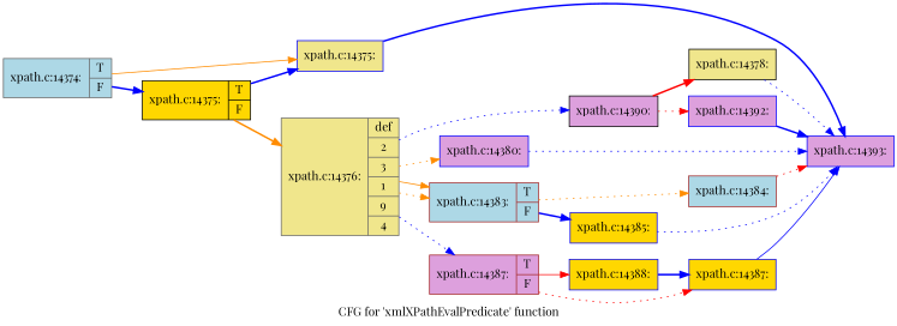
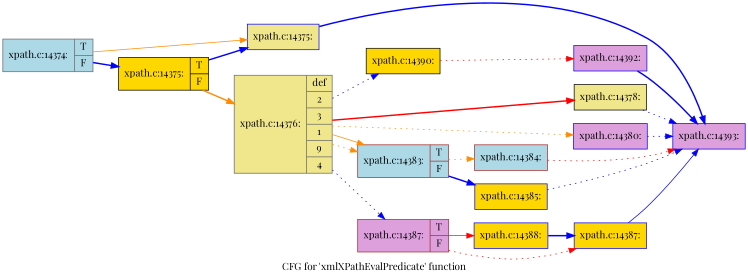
  digraph {
    fontname="Playfair Display"
    label="CFG for 'xmlXPathEvalPredicate' function"
    rankdir=LR
    node [color=blue fillcolor=gold fontname="Playfair Display" shape=record style=filled]
    edge [color=blue fontname="Playfair Display" style=dotted]
    n1 [color=gray40 fillcolor=lightblue label="{xpath.c:14374:|{<s0>T|<s1>F}}"]
    n2 [fillcolor=khaki label="{xpath.c:14375:}"]
    n3 [color=black label="{xpath.c:14375:|{<s0>T|<s1>F}}"]
    n4 [fillcolor=plum label="{xpath.c:14393:}"]
    n5 [color=gray40 fillcolor=khaki label="{xpath.c:14376:|{<s0>def|<s1>2|<s2>3|<s3>1|<s4>9|<s5>4}}"]
-   n6 [color=black fillcolor=plum label="{xpath.c:14390:}"]
+   n6 [color=black label="{xpath.c:14390:}"]
    n7 [color=black fillcolor=khaki label="{xpath.c:14378:}"]
    n8 [fillcolor=plum label="{xpath.c:14380:}"]
    n9 [color=brown fillcolor=lightblue label="{xpath.c:14383:|{<s0>T|<s1>F}}"]
    n10 [color=brown fillcolor=plum label="{xpath.c:14387:|{<s0>T|<s1>F}}"]
    n11 [fillcolor=plum label="{xpath.c:14392:}"]
    n12 [color=brown fillcolor=lightblue label="{xpath.c:14384:}"]
    n13 [label="{xpath.c:14385:}"]
    n14 [label="{xpath.c:14388:}"]
    n15 [label="{xpath.c:14387:}"]
    n1 -> n2 [color=darkorange style=solid]
    n1 -> n3 [style=bold]
    n2 -> n4 [style=bold]
    n3 -> n2 [style=bold]
    n3 -> n5 [color=darkorange style=bold]
    n5 -> n6
-   n6 -> n7 [color=red style=bold]
+   n5 -> n7 [color=red style=bold]
    n5 -> n8 [color=darkorange]
    n5 -> n9 [color=darkorange]
    n5 -> n9 [color=darkorange style=solid]
    n5 -> n10
    n6 -> n11 [color=red]
    n7 -> n4
    n8 -> n4
    n9 -> n12 [color=darkorange]
    n9 -> n13 [style=bold]
    n10 -> n14 [color=red style=solid]
    n10 -> n15 [color=red]
    n11 -> n4 [style=bold]
    n12 -> n4 [color=red]
    n13 -> n4
    n14 -> n15 [style=bold]
    n15 -> n4 [style=solid]
  }
